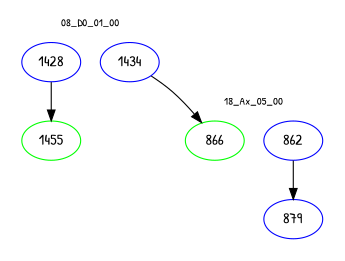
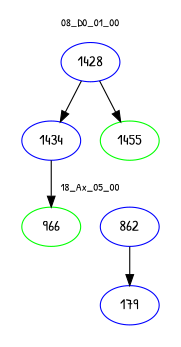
  digraph {
    fontname="Patrick Hand"
    node [color=blue fontname="Patrick Hand"]
    edge [color=black fontname="Patrick Hand"]
    n1 [label=862]
-   n2 [color=green label=866]
-   n3 [label=879]
+   n2 [color=green label=966]
+   n3 [label=179]
    n4 [label=1428]
    n5 [label=1434]
    n6 [color=green label=1455]
    subgraph cluster_1 {
      color=white
      fontsize=10
      label="18_Ax_05_00"
      n1
      n2
      n3
    }
    subgraph cluster_2 {
      color=white
      fontsize=10
      label="08_D0_01_00"
      n4
      n5
      n6
    }
    n1 -> n3
+   n4 -> n5
    n4 -> n6
    n5 -> n2
  }
